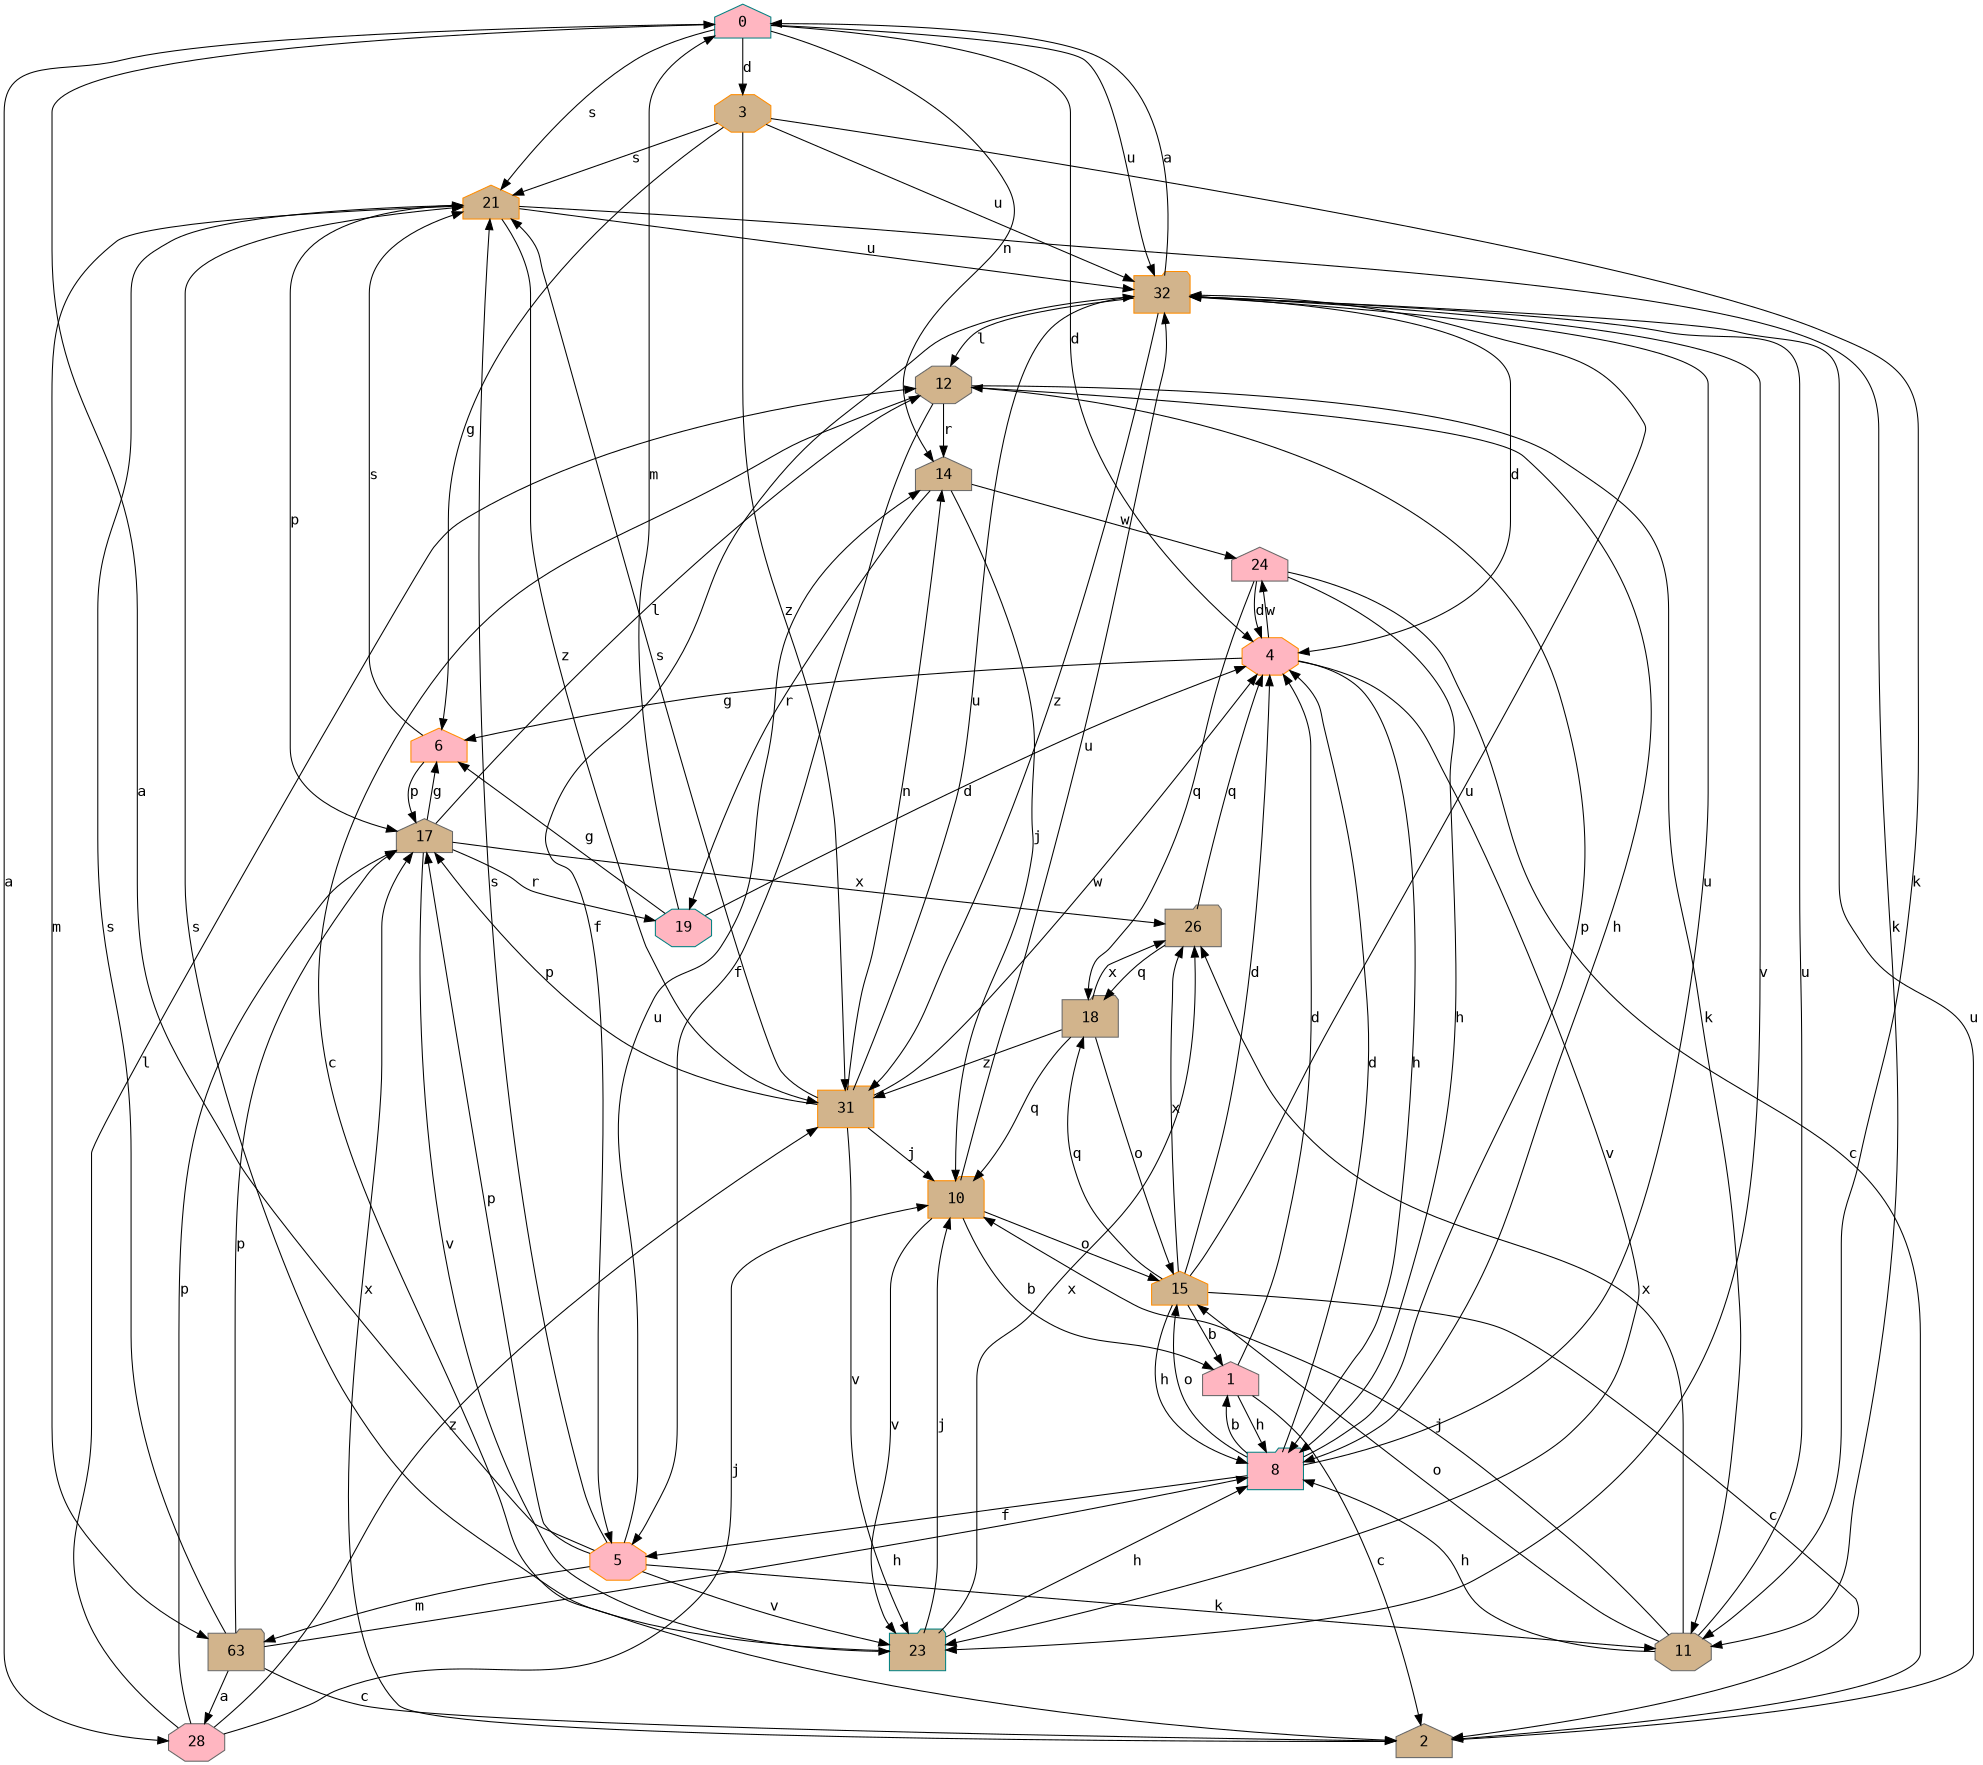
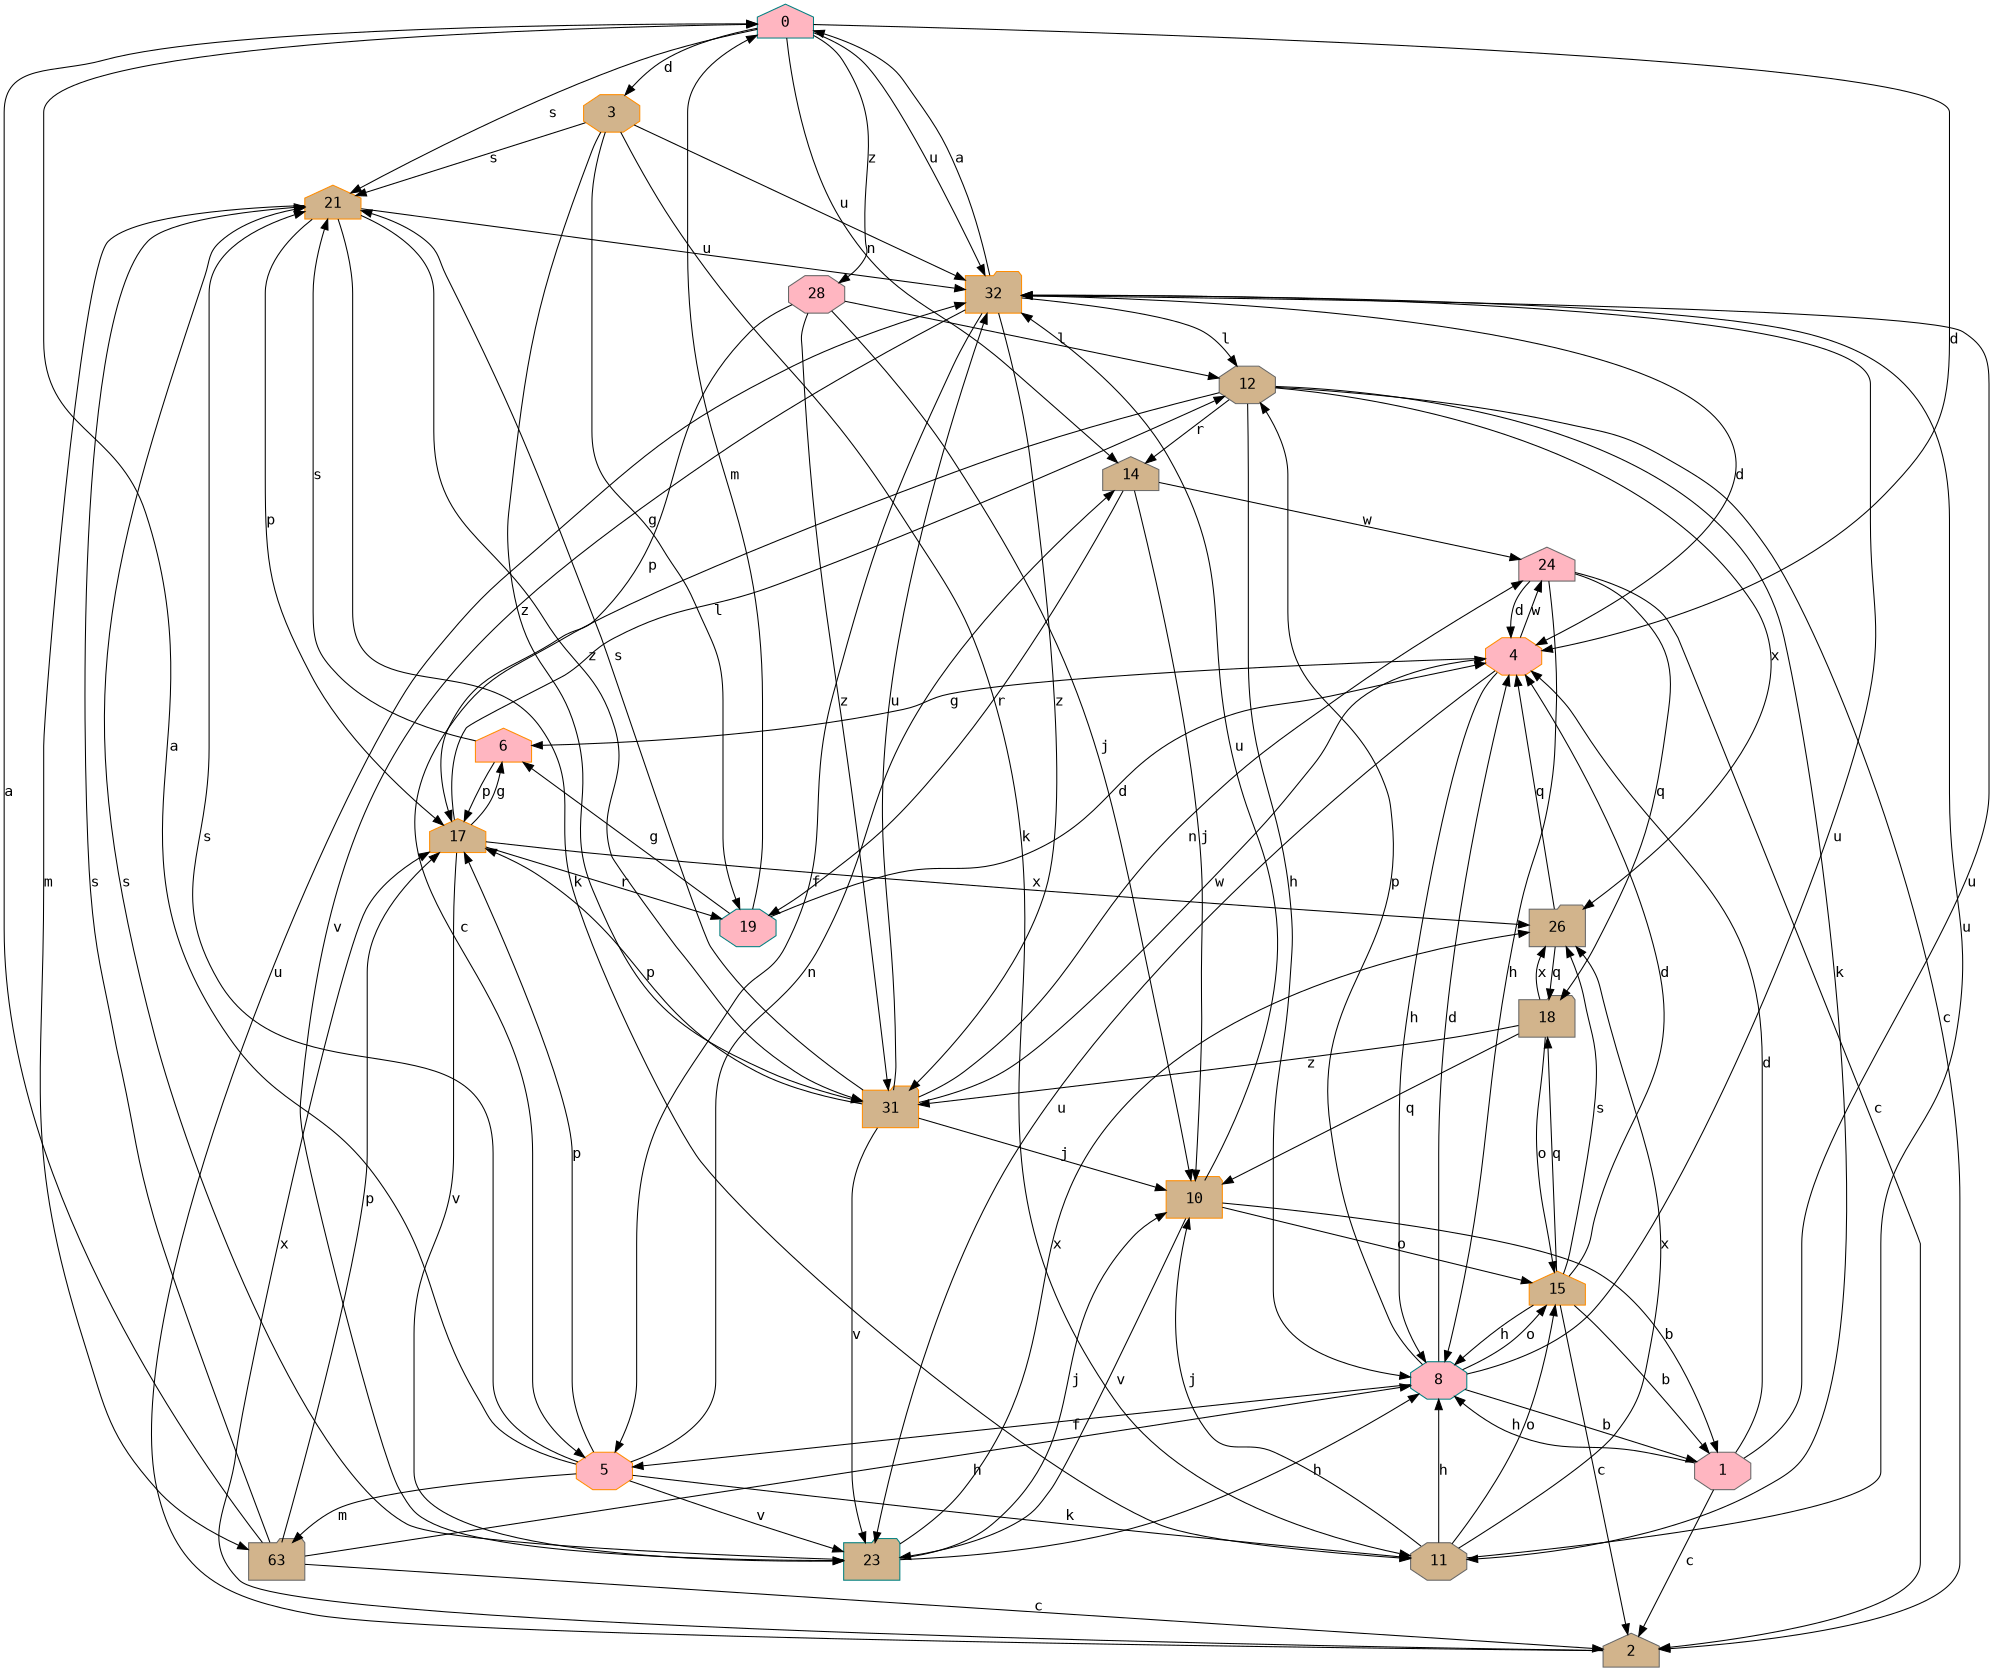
  strict digraph {
    fontname="DejaVu Sans Mono"
    node [color=gray40 fillcolor=tan fontname="DejaVu Sans Mono" shape=house style=filled]
    edge [fontname="DejaVu Sans Mono"]
    0 [color=teal fillcolor=lightpink]
    3 [color=darkorange shape=octagon]
    4 [color=darkorange fillcolor=lightpink shape=octagon]
    14
    21 [color=darkorange]
    n6 [color=darkorange label=32 shape=folder]
    28 [fillcolor=lightpink shape=octagon]
    6 [color=darkorange fillcolor=lightpink]
    11 [shape=octagon]
    31 [color=darkorange shape=folder]
-   8 [color=teal fillcolor=lightpink shape=folder]
+   8 [color=teal fillcolor=lightpink shape=octagon]
    23 [color=teal shape=folder]
    24 [fillcolor=lightpink]
    10 [color=darkorange shape=folder]
    19 [color=teal fillcolor=lightpink shape=octagon]
    n16 [label=63 shape=folder]
-   17
+   17 [color=darkorange]
    5 [color=darkorange fillcolor=lightpink shape=octagon]
    12 [shape=octagon]
-   1 [fillcolor=lightpink]
+   1 [fillcolor=lightpink shape=octagon]
    2
    15 [color=darkorange]
    26 [shape=folder]
    18 [shape=folder]
    0 -> 3 [label=d]
    0 -> 4 [label=d]
    0 -> 14 [label=n]
    0 -> 21 [label=s]
    0 -> n6 [label=u]
-   0 -> 28 [label=a]
+   0 -> 28 [label=z]
    3 -> 21 [label=s]
    3 -> n6 [label=u]
-   3 -> 6 [label=g]
+   3 -> 19 [label=g]
    3 -> 11 [label=k]
    3 -> 31 [label=z]
    4 -> 6 [label=g]
    4 -> 8 [label=h]
-   4 -> 23 [label=v]
+   4 -> 23 [label=u]
    4 -> 24 [label=w]
    14 -> 24 [label=w]
    14 -> 10 [label=j]
    14 -> 19 [label=r]
    21 -> n6 [label=u]
    21 -> 11 [label=k]
    21 -> 31 [label=z]
    21 -> n16 [label=m]
    21 -> 17 [label=p]
    n6 -> 0 [label=a]
    n6 -> 4 [label=d]
    n6 -> 31 [label=z]
    n6 -> 23 [label=v]
    n6 -> 5 [label=f]
    n6 -> 12 [label=l]
    28 -> 31 [label=z]
    28 -> 10 [label=j]
    28 -> 17 [label=p]
    28 -> 12 [label=l]
    6 -> 21 [label=s]
    6 -> 17 [label=p]
    11 -> n6 [label=u]
    11 -> 8 [label=h]
    11 -> 10 [label=j]
    11 -> 15 [label=o]
    11 -> 26 [label=x]
    31 -> 4 [label=w]
-   31 -> 14 [label=n]
+   31 -> 24 [label=n]
    31 -> 21 [label=s]
    31 -> n6 [label=u]
    31 -> 23 [label=v]
    31 -> 10 [label=j]
    31 -> 17 [label=p]
    8 -> 4 [label=d]
    8 -> n6 [label=u]
    8 -> 5 [label=f]
    8 -> 12 [label=p]
    8 -> 1 [label=b]
    8 -> 15 [label=o]
    23 -> 21 [label=s]
    23 -> 8 [label=h]
    23 -> 10 [label=j]
    23 -> 26 [label=x]
    24 -> 4 [label=d]
    24 -> 8 [label=h]
    24 -> 2 [label=c]
    24 -> 18 [label=q]
    10 -> n6 [label=u]
    10 -> 23 [label=v]
    10 -> 1 [label=b]
    10 -> 15 [label=o]
    19 -> 0 [label=m]
    19 -> 4 [label=d]
    19 -> 6 [label=g]
-   n16 -> 28 [label=a]
+   n16 -> 0 [label=a]
    n16 -> 21 [label=s]
    n16 -> 8 [label=h]
    n16 -> 17 [label=p]
    n16 -> 2 [label=c]
    17 -> 6 [label=g]
    17 -> 23 [label=v]
    17 -> 19 [label=r]
    17 -> 12 [label=l]
    17 -> 26 [label=x]
    5 -> 0 [label=a]
-   5 -> 14 [label=u]
+   5 -> 14 [label=n]
    5 -> 21 [label=s]
    5 -> 11 [label=k]
    5 -> 23 [label=v]
    5 -> n16 [label=m]
    5 -> 17 [label=p]
    12 -> 14 [label=r]
    12 -> 11 [label=k]
    12 -> 8 [label=h]
-   12 -> 5 [label=f]
+   12 -> 5 [label=c]
    12 -> 2 [label=c]
+   12 -> 26 [label=x]
    1 -> 4 [label=d]
-   15 -> n6 [label=u]
+   1 -> n6 [label=u]
    1 -> 8 [label=h]
    1 -> 2 [label=c]
    2 -> n6 [label=u]
    2 -> 17 [label=x]
    15 -> 4 [label=d]
    15 -> 8 [label=h]
    15 -> 1 [label=b]
    15 -> 2 [label=c]
-   15 -> 26 [label=x]
+   15 -> 26 [label=s]
    15 -> 18 [label=q]
    26 -> 4 [label=q]
    26 -> 18 [label=q]
    18 -> 31 [label=z]
    18 -> 10 [label=q]
    18 -> 15 [label=o]
    18 -> 26 [label=x]
  }
